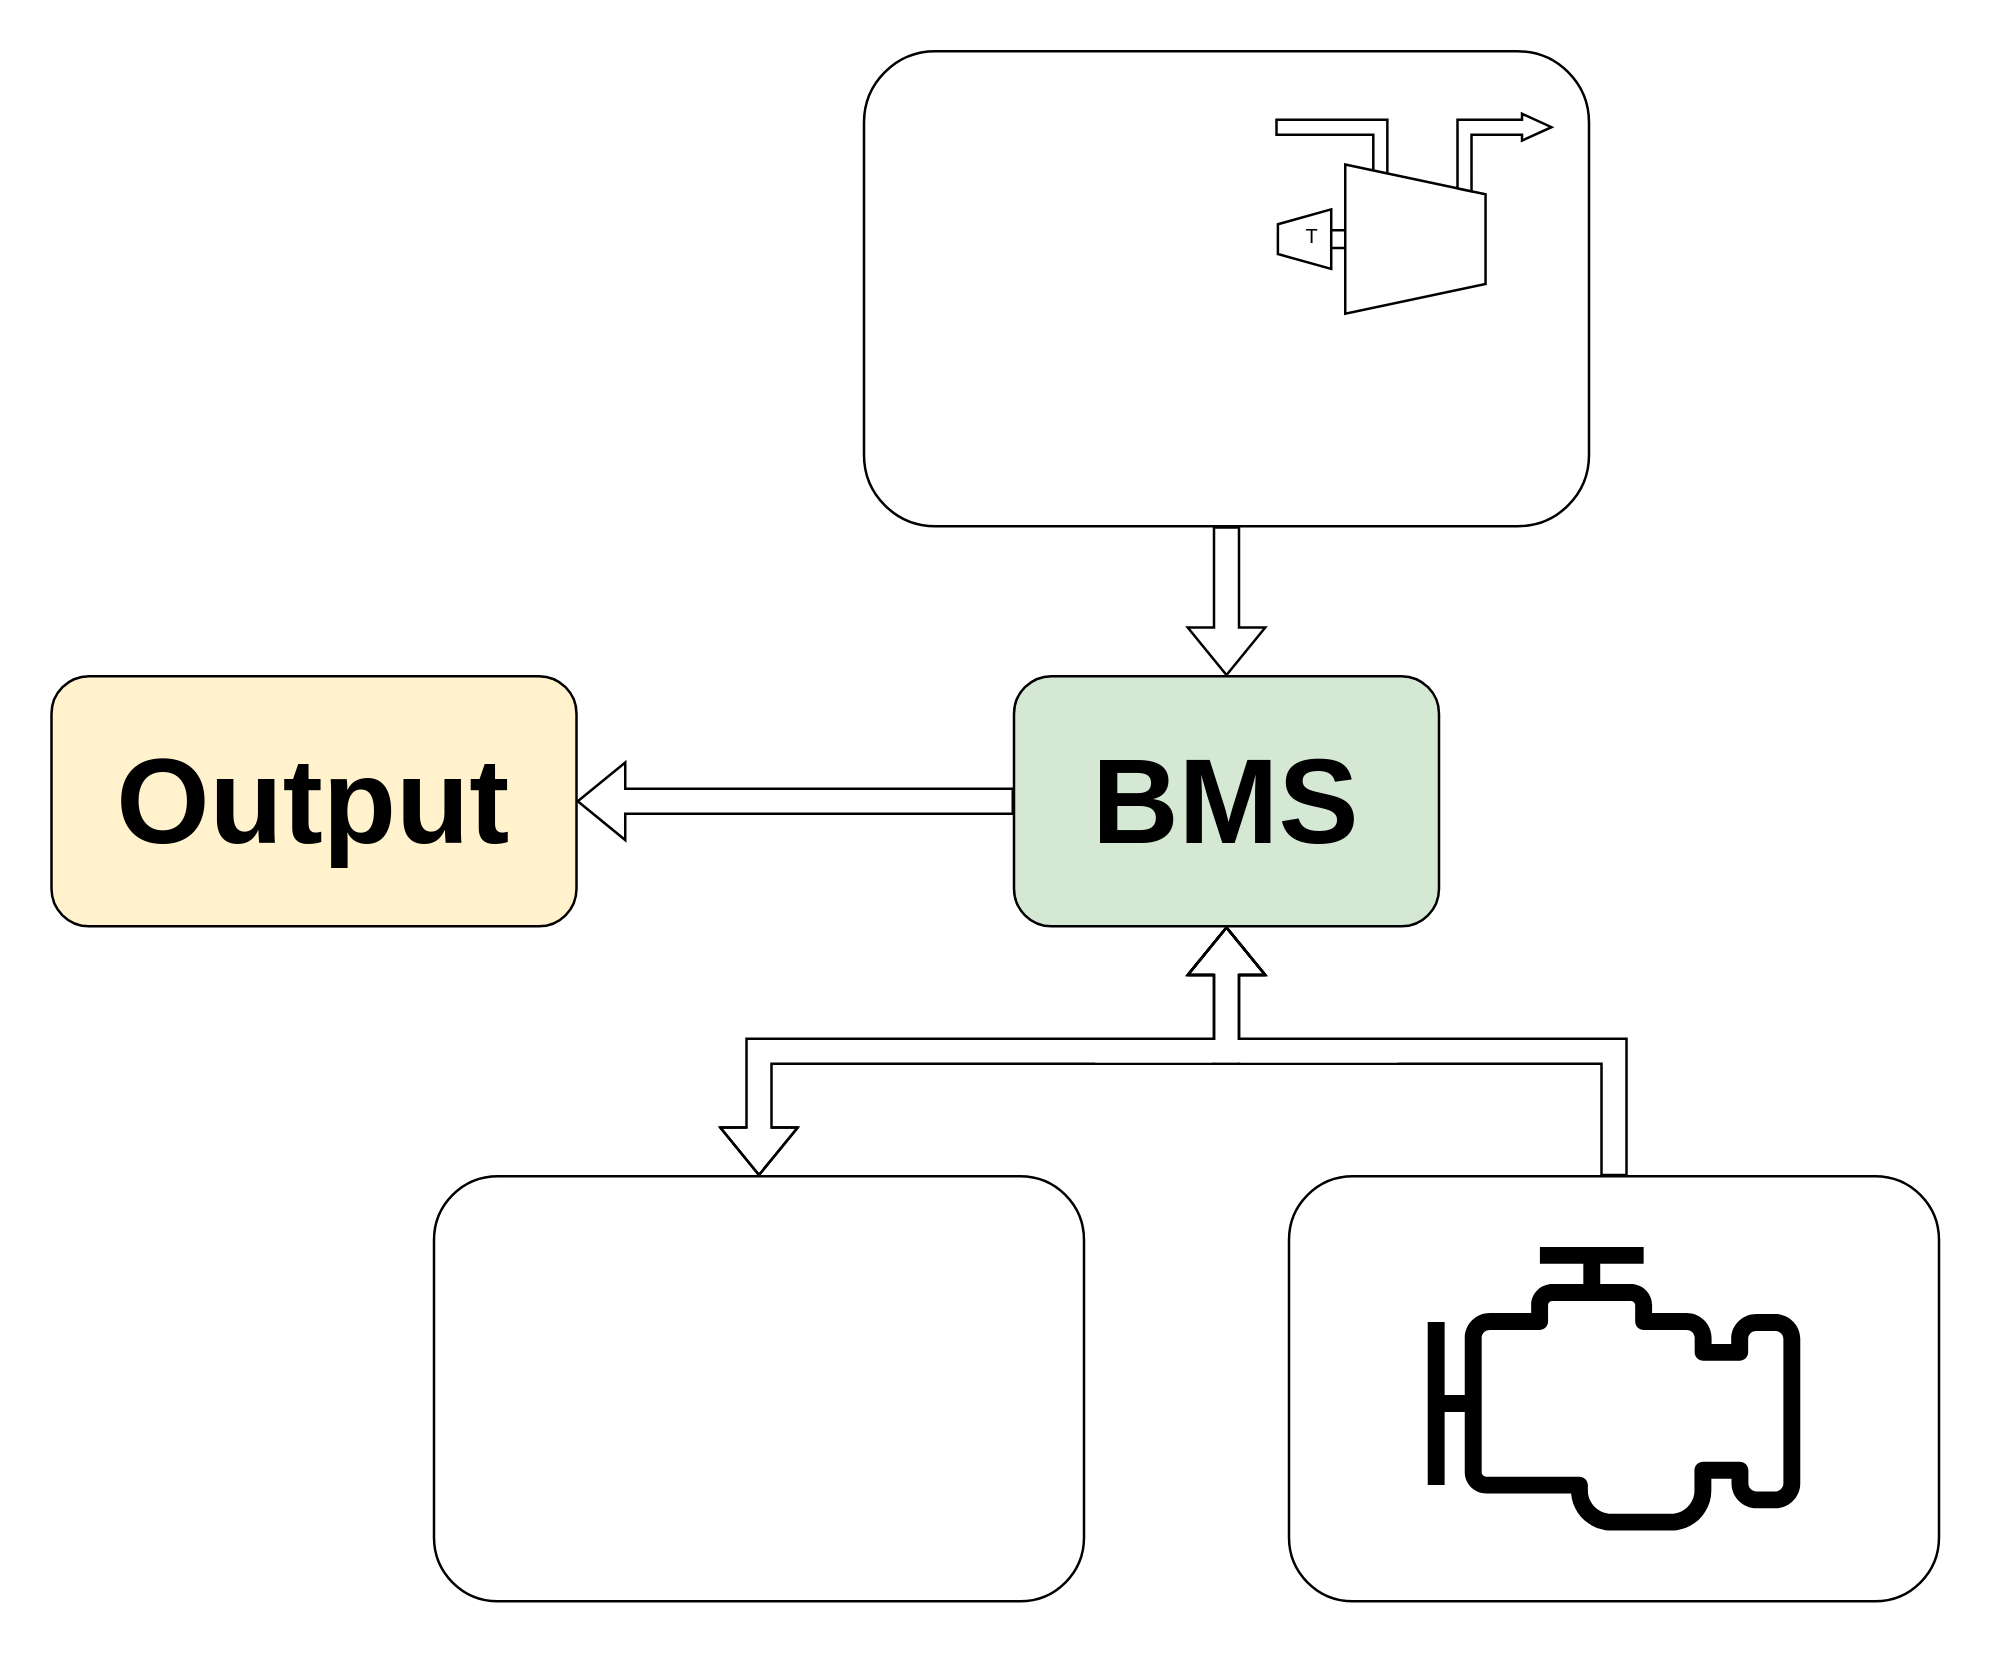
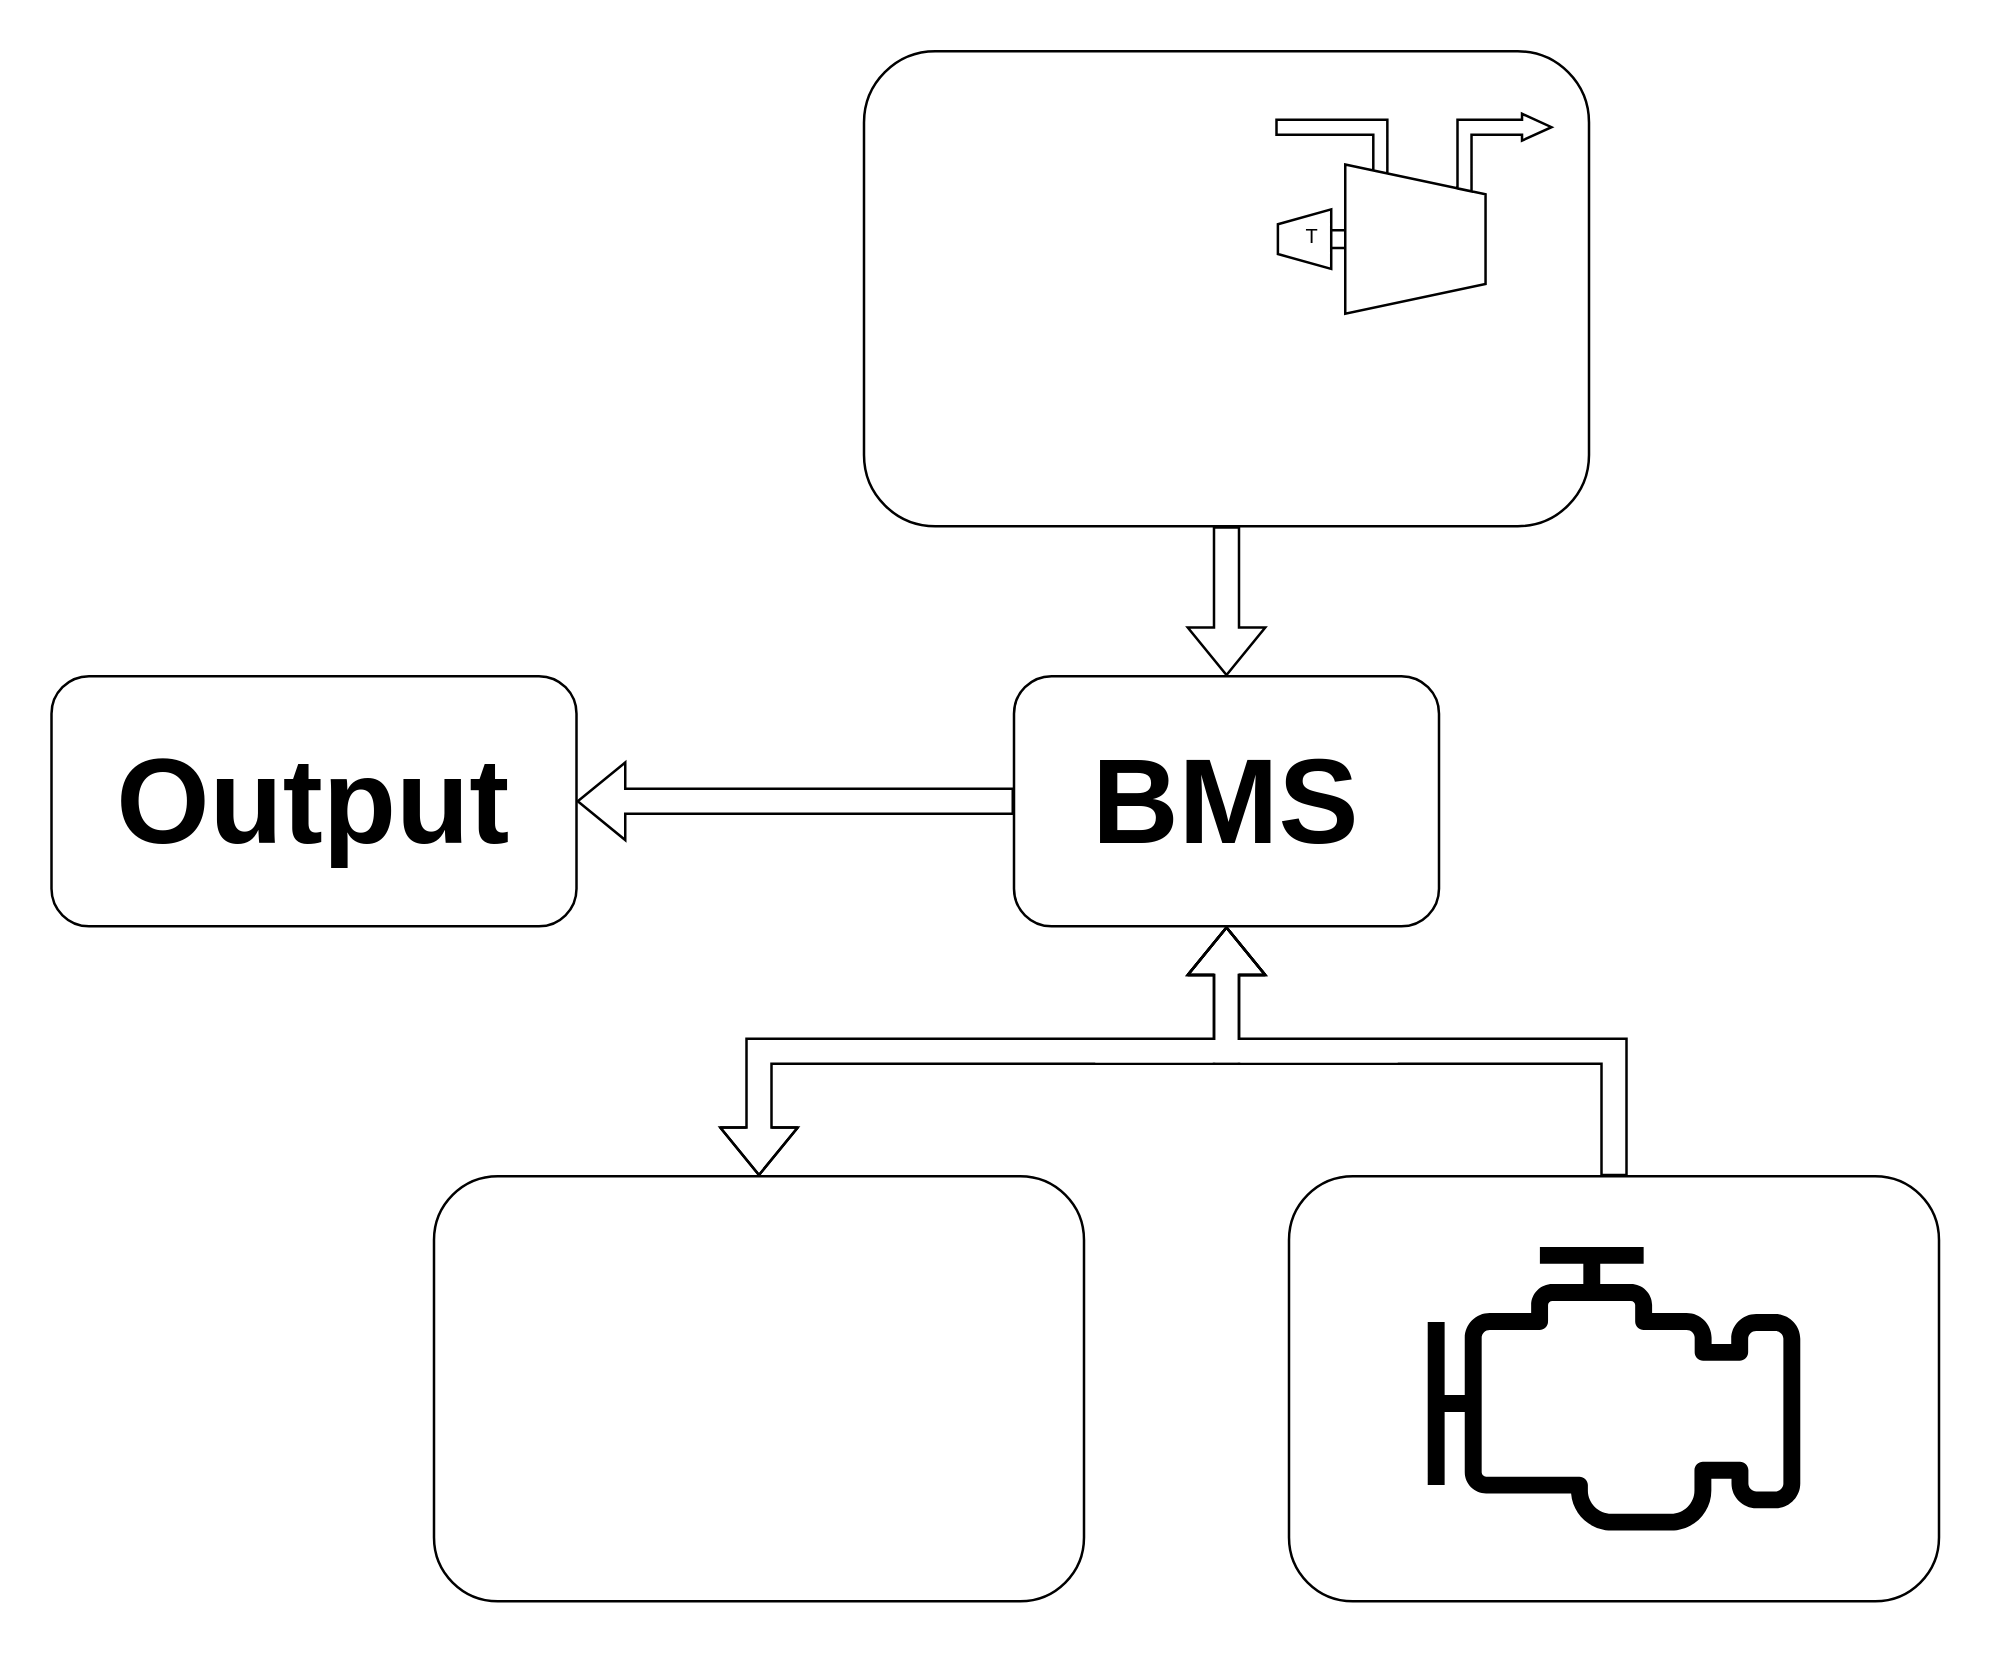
  <mxCell id="0" />
  <mxCell id="1" parent="0" />
  <mxCell id="2" value="" style="shape=flexArrow;endArrow=classic;startArrow=classic;html=1;rounded=0;exitX=0.5;exitY=0;exitDx=0;exitDy=0;" edge="1" parent="1" source="4" target="5"><mxGeometry width="100" height="100" relative="1" as="geometry"><mxPoint x="390" y="410" as="sourcePoint" /><mxPoint x="780" y="170" as="targetPoint" /><Array as="points"><mxPoint x="303" y="420" /><mxPoint x="490" y="420" /></Array></mxGeometry></mxCell>
  <mxCell id="3" value="" style="rounded=1;whiteSpace=wrap;html=1;" vertex="1" parent="1"><mxGeometry x="515" y="470" width="260" height="170" as="geometry" /></mxCell>
  <mxCell id="4" value="" style="rounded=1;whiteSpace=wrap;html=1;" vertex="1" parent="1"><mxGeometry x="173" y="470" width="260" height="170" as="geometry" /></mxCell>
- <mxCell id="5" value="&lt;font style=&quot;font-size: 48px;&quot;&gt;&lt;b&gt;BMS&lt;/b&gt;&lt;/font&gt;" style="rounded=1;whiteSpace=wrap;html=1;fillColor=#d5e8d4;" vertex="1" parent="1"><mxGeometry x="405" y="270" width="170" height="100" as="geometry" /></mxCell>
+ <mxCell id="5" value="&lt;font style=&quot;font-size: 48px;&quot;&gt;&lt;b&gt;BMS&lt;/b&gt;&lt;/font&gt;" style="rounded=1;whiteSpace=wrap;html=1;" vertex="1" parent="1"><mxGeometry x="405" y="270" width="170" height="100" as="geometry" /></mxCell>
  <mxCell id="6" value="" style="sketch=0;outlineConnect=0;fontColor=#FFFFFF&#10;gradientColor=none;fillColor=#000000;strokeColor=none;dashed=0;verticalLabelPosition=bottom;verticalAlign=top;align=center;html=1;fontSize=12;fontStyle=0;aspect=fixed;pointerEvents=1;shape=mxgraph.aws4.emr_engine;" vertex="1" parent="1"><mxGeometry x="570" y="498.27" width="150" height="113.46" as="geometry" /></mxCell>
  <mxCell id="7" value="" style="rounded=1;whiteSpace=wrap;html=1;" vertex="1" parent="1"><mxGeometry x="345" y="20" width="290" height="190" as="geometry" /></mxCell>
  <mxCell id="8" value="" style="shape=image;html=1;verticalAlign=top;verticalLabelPosition=bottom;labelBackgroundColor=#ffffff;imageAspect=0;aspect=fixed;image=https://cdn3.iconfinder.com/data/icons/energy-and-power-glyph-24-px/24/Automotive_battery_battery_charging_car_battery_truck_battery_vehicle_battery-128.png" vertex="1" parent="1"><mxGeometry x="298" y="495" width="120" height="120" as="geometry" /></mxCell>
  <mxCell id="9" value="" style="shape=image;html=1;verticalAlign=top;verticalLabelPosition=bottom;labelBackgroundColor=#ffffff;imageAspect=0;aspect=fixed;image=https://cdn3.iconfinder.com/data/icons/energy-and-power-glyph-24-px/24/Automotive_battery_battery_charging_car_battery_truck_battery_vehicle_battery-128.png" vertex="1" parent="1"><mxGeometry x="190" y="495" width="120" height="120" as="geometry" /></mxCell>
- <mxCell id="10" value="&lt;font style=&quot;font-size: 48px;&quot;&gt;&lt;b&gt;Output&lt;/b&gt;&lt;/font&gt;" style="rounded=1;whiteSpace=wrap;html=1;fillColor=#fff2cc;" vertex="1" parent="1"><mxGeometry y="270" width="210" height="100" as="geometry" x="20" /></mxCell>
+ <mxCell id="10" value="&lt;font style=&quot;font-size: 48px;&quot;&gt;&lt;b&gt;Output&lt;/b&gt;&lt;/font&gt;" style="rounded=1;whiteSpace=wrap;html=1;" vertex="1" parent="1"><mxGeometry y="270" width="210" height="100" as="geometry" x="20" /></mxCell>
  <mxCell id="11" value="" style="shape=image;html=1;verticalAlign=top;verticalLabelPosition=bottom;labelBackgroundColor=#ffffff;imageAspect=0;aspect=fixed;image=https://cdn3.iconfinder.com/data/icons/energy-and-power-glyph-24-px/24/Wind_energy_wind_power_wind_turbine_windmill_windmill_tower-128.png" vertex="1" parent="1"><mxGeometry x="430" y="95" width="110" height="110" as="geometry" /></mxCell>
  <mxCell id="12" value="" style="shape=image;html=1;verticalAlign=top;verticalLabelPosition=bottom;labelBackgroundColor=#ffffff;imageAspect=0;aspect=fixed;image=https://cdn2.iconfinder.com/data/icons/business-and-education-1/512/133_Solar_Panel_Energy_technology_smart_city_technology_smart-128.png" vertex="1" parent="1"><mxGeometry x="360" y="25" width="110" height="110" as="geometry" /></mxCell>
  <mxCell id="13" value="&lt;table cellpadding=&quot;0&quot; cellspacing=&quot;0&quot; style=&quot;width:100%;height:100%;&quot;&gt;&lt;tr style=&quot;height:25%;&quot;&gt;&lt;td&gt;&lt;/td&gt;&lt;/tr&gt;&lt;tr style=&quot;height:75%;&quot;&gt;&lt;td align=&quot;left&quot; style=&quot;padding-left:11%;width:100%&quot;&gt;T&lt;/td&gt;&lt;/tr&gt;&lt;/table&gt;" style="shape=mxgraph.pid.compressors.centrifugal_compressor_-_turbine_driven;dashed=0;fontSize=8;html=1;overflow=fill;" vertex="1" parent="1"><mxGeometry x="510" y="45" width="110" height="80" as="geometry" /></mxCell>
  <mxCell id="14" value="" style="shape=flexArrow;endArrow=classic;html=1;rounded=0;exitX=0;exitY=0.5;exitDx=0;exitDy=0;entryX=1;entryY=0.5;entryDx=0;entryDy=0;" edge="1" parent="1" source="5" target="10"><mxGeometry width="50" height="50" relative="1" as="geometry"><mxPoint x="420" y="380" as="sourcePoint" /><mxPoint x="470" y="330" as="targetPoint" /></mxGeometry></mxCell>
  <mxCell id="15" value="" style="shape=flexArrow;endArrow=classic;html=1;rounded=0;entryX=0.5;entryY=0;entryDx=0;entryDy=0;exitX=0.5;exitY=1;exitDx=0;exitDy=0;" edge="1" parent="1" source="7" target="5"><mxGeometry width="50" height="50" relative="1" as="geometry"><mxPoint x="590" y="240" as="sourcePoint" /><mxPoint x="470" y="330" as="targetPoint" /></mxGeometry></mxCell>
  <mxCell id="16" value="" style="shape=flexArrow;endArrow=classic;html=1;rounded=0;exitX=0.5;exitY=0;exitDx=0;exitDy=0;entryX=0.5;entryY=1;entryDx=0;entryDy=0;" edge="1" parent="1" source="3" target="5"><mxGeometry width="50" height="50" relative="1" as="geometry"><mxPoint x="690" y="380" as="sourcePoint" /><mxPoint x="740" y="330" as="targetPoint" /><Array as="points"><mxPoint x="645" y="420" /><mxPoint x="490" y="420" /></Array></mxGeometry></mxCell>
  <mxCell id="17" value="" style="rounded=0;whiteSpace=wrap;html=1;strokeColor=#FFFFFF;" vertex="1" parent="1"><mxGeometry x="436" y="416" width="120" height="3" as="geometry" /></mxCell>
  <mxCell id="18" value="" style="rounded=0;whiteSpace=wrap;html=1;strokeColor=#FFFFFF;" vertex="1" parent="1"><mxGeometry x="438" y="421" width="120" height="3" as="geometry" /></mxCell>
  <mxCell id="19" value="" style="rounded=0;whiteSpace=wrap;html=1;strokeColor=#FFFFFF;" vertex="1" parent="1"><mxGeometry x="453" y="418" width="120" height="3" as="geometry" /></mxCell>
